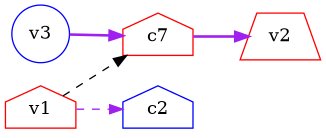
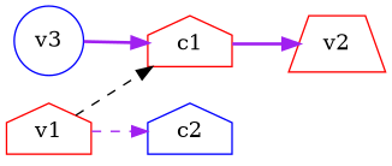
  strict digraph {
    rankdir=LR
    node [color=red shape=house]
    edge [color=purple style=bold weight=1]
-   c1 [label=c7]
+   c1
    v2 [shape=trapezium]
    v1
    c2 [color=blue]
    v3 [color=blue shape=circle]
    c1 -> v2
    v1 -> c1 [color=black style=dashed]
    v1 -> c2 [style=dashed]
    v3 -> c1
  }
